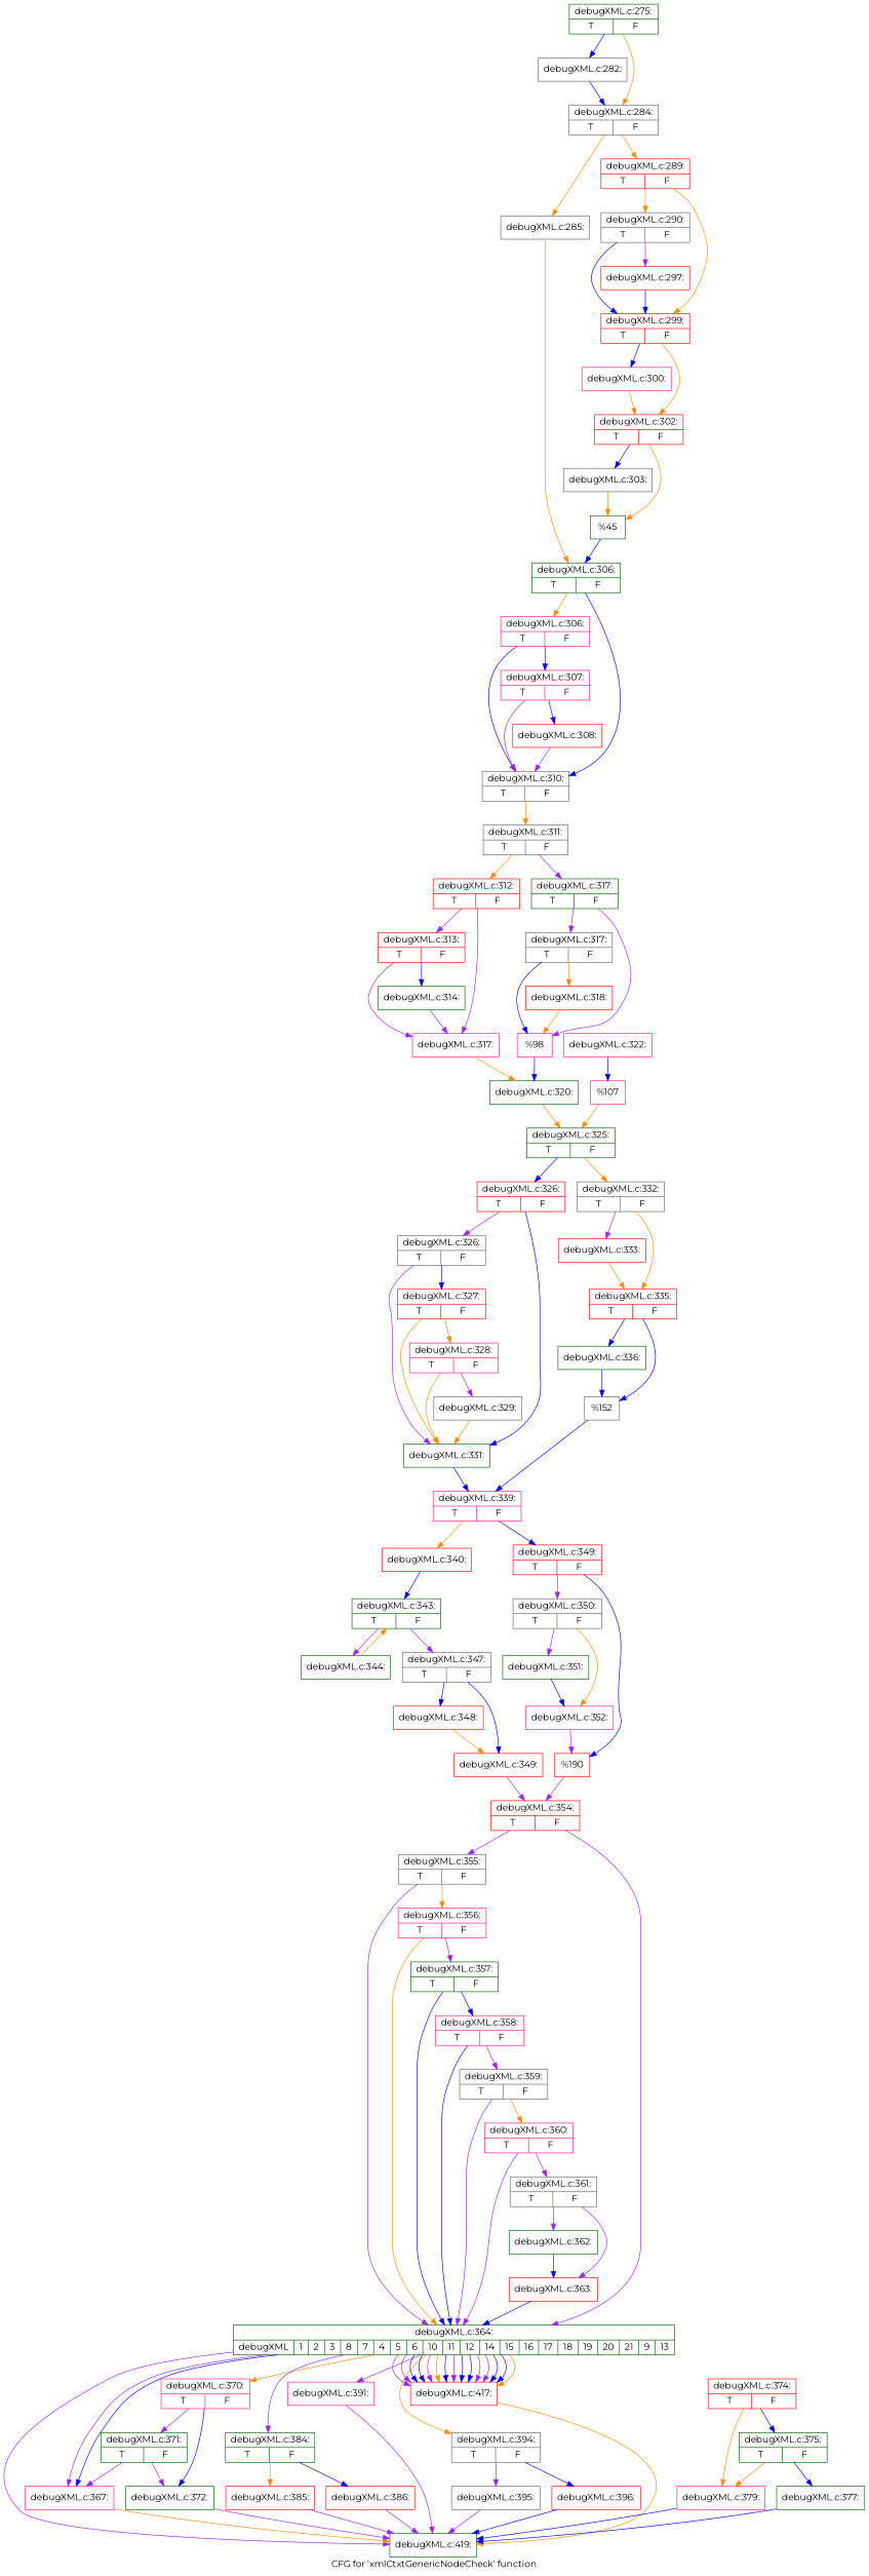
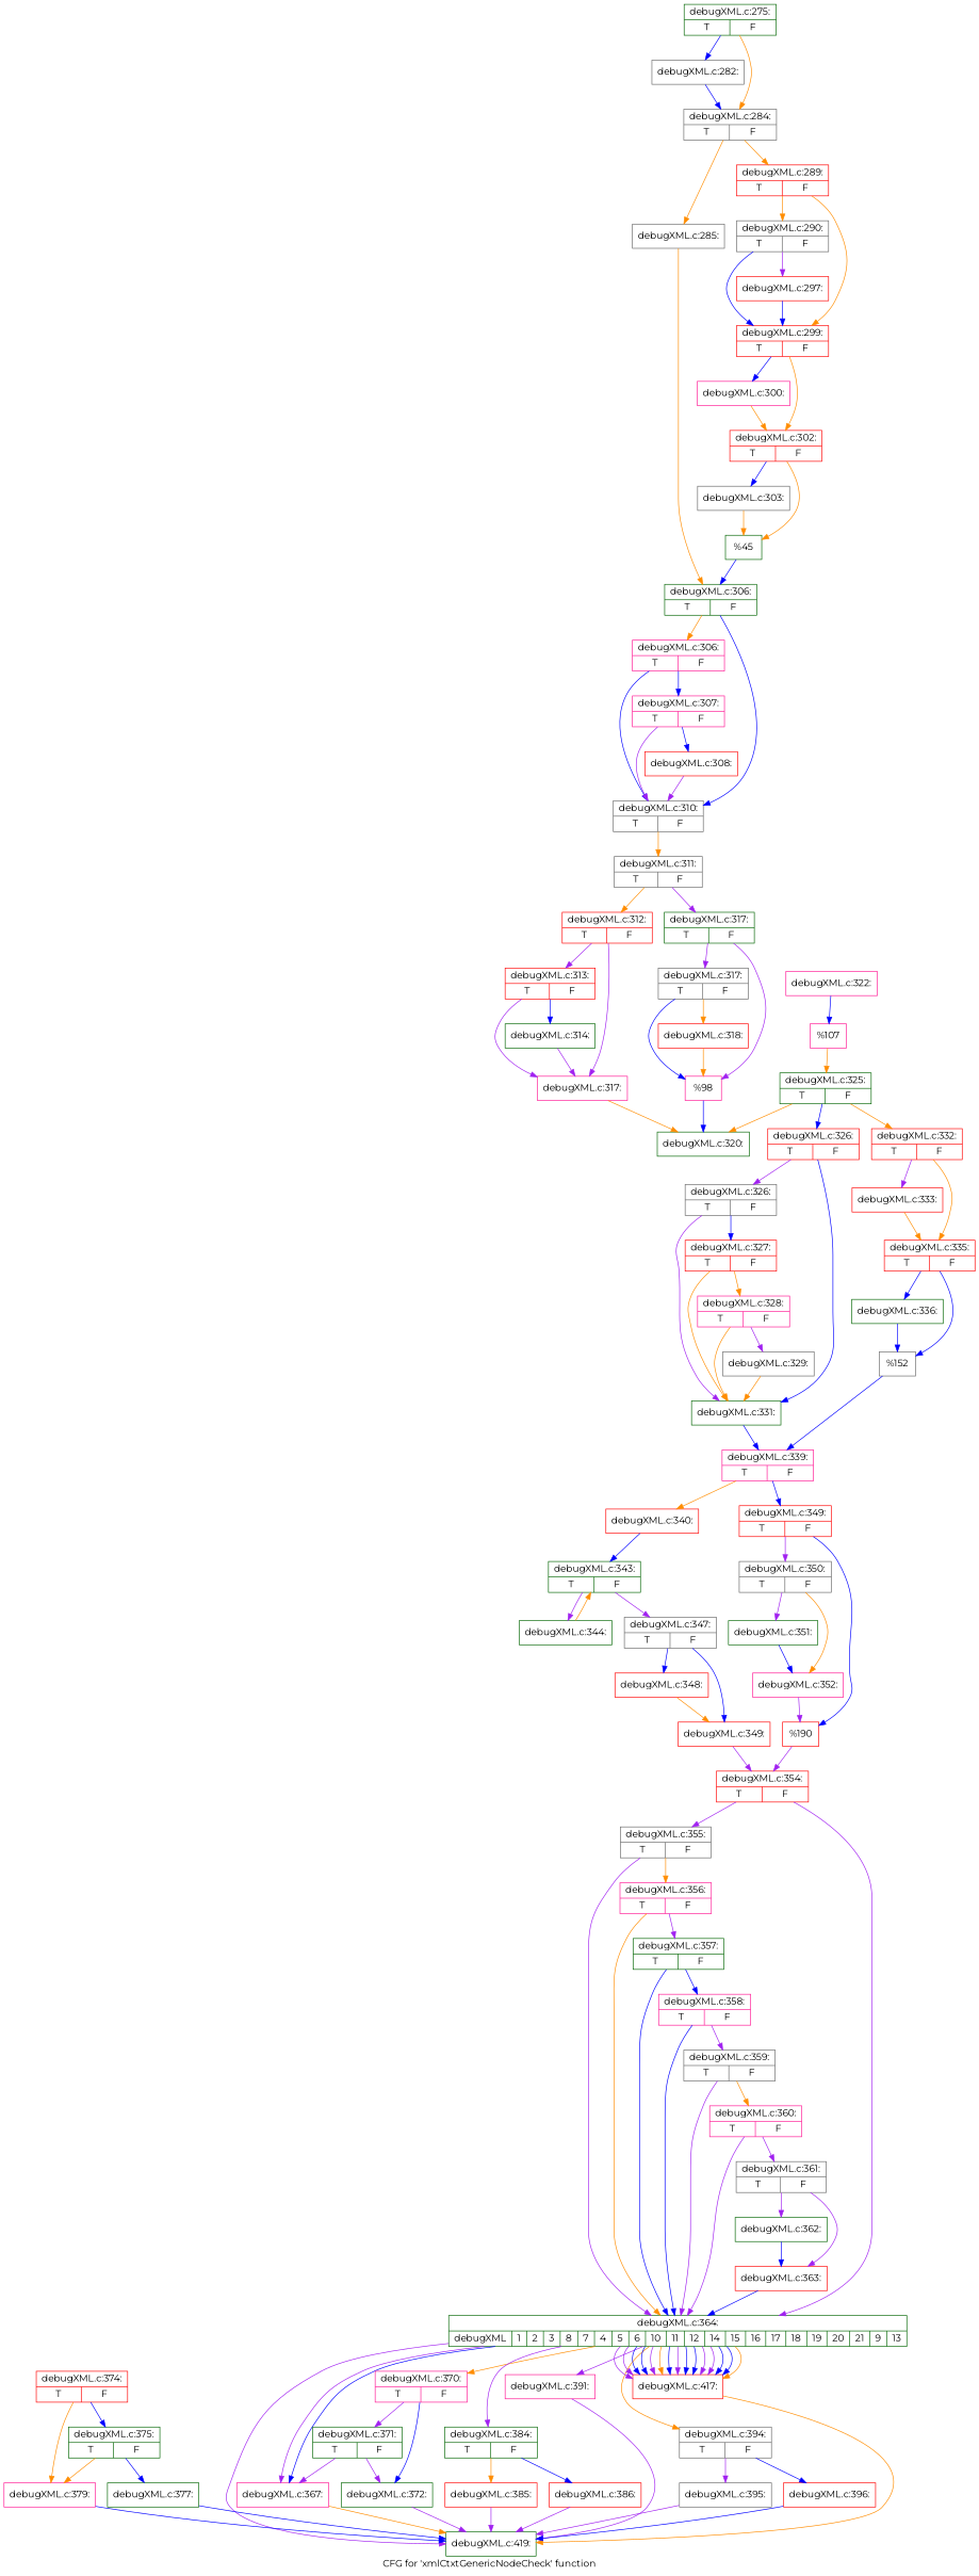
  digraph {
    fontname=Montserrat
    label="CFG for 'xmlCtxtGenericNodeCheck' function"
    node [color=red fontname=Montserrat shape=record]
    edge [color=blue fontname=Montserrat]
    n1 [color=darkgreen label="{debugXML.c:275:|{<s0>T|<s1>F}}"]
    n2 [color=gray40 label="{debugXML.c:282:}"]
    n3 [color=gray40 label="{debugXML.c:284:|{<s0>T|<s1>F}}"]
    n4 [color=gray40 label="{debugXML.c:285:}"]
    n5 [label="{debugXML.c:289:|{<s0>T|<s1>F}}"]
    n6 [color=darkgreen label="{debugXML.c:306:|{<s0>T|<s1>F}}"]
    n7 [color=gray40 label="{debugXML.c:290:|{<s0>T|<s1>F}}"]
    n8 [label="{debugXML.c:299:|{<s0>T|<s1>F}}"]
    n9 [color=deeppink label="{debugXML.c:306:|{<s0>T|<s1>F}}"]
    n10 [color=gray40 label="{debugXML.c:310:|{<s0>T|<s1>F}}"]
    n11 [label="{debugXML.c:297:}"]
    n12 [color=deeppink label="{debugXML.c:300:}"]
    n13 [label="{debugXML.c:302:|{<s0>T|<s1>F}}"]
    n14 [color=deeppink label="{debugXML.c:307:|{<s0>T|<s1>F}}"]
    n15 [color=gray40 label="{debugXML.c:311:|{<s0>T|<s1>F}}"]
    n16 [color=gray40 label="{debugXML.c:303:}"]
    n17 [color=darkgreen label="{%45}"]
    n18 [label="{debugXML.c:308:}"]
    n19 [label="{debugXML.c:312:|{<s0>T|<s1>F}}"]
    n20 [color=darkgreen label="{debugXML.c:317:|{<s0>T|<s1>F}}"]
    n21 [label="{debugXML.c:313:|{<s0>T|<s1>F}}"]
    n22 [color=deeppink label="{debugXML.c:317:}"]
    n23 [color=gray40 label="{debugXML.c:317:|{<s0>T|<s1>F}}"]
    n24 [color=deeppink label="{%98}"]
    n25 [color=deeppink label="{debugXML.c:322:}"]
    n26 [color=deeppink label="{%107}"]
    n27 [color=darkgreen label="{debugXML.c:325:|{<s0>T|<s1>F}}"]
    n28 [color=darkgreen label="{debugXML.c:314:}"]
    n29 [color=darkgreen label="{debugXML.c:320:}"]
    n30 [label="{debugXML.c:318:}"]
    n31 [label="{debugXML.c:326:|{<s0>T|<s1>F}}"]
-   n32 [color=gray40 label="{debugXML.c:332:|{<s0>T|<s1>F}}"]
+   n32 [label="{debugXML.c:332:|{<s0>T|<s1>F}}"]
    n33 [color=gray40 label="{debugXML.c:326:|{<s0>T|<s1>F}}"]
    n34 [color=darkgreen label="{debugXML.c:331:}"]
    n35 [label="{debugXML.c:333:}"]
    n36 [label="{debugXML.c:335:|{<s0>T|<s1>F}}"]
    n37 [label="{debugXML.c:327:|{<s0>T|<s1>F}}"]
    n38 [color=deeppink label="{debugXML.c:339:|{<s0>T|<s1>F}}"]
    n39 [color=darkgreen label="{debugXML.c:336:}"]
    n40 [color=gray40 label="{%152}"]
    n41 [color=deeppink label="{debugXML.c:328:|{<s0>T|<s1>F}}"]
    n42 [label="{debugXML.c:340:}"]
    n43 [label="{debugXML.c:349:|{<s0>T|<s1>F}}"]
    n44 [color=gray40 label="{debugXML.c:329:}"]
    n45 [color=darkgreen label="{debugXML.c:343:|{<s0>T|<s1>F}}"]
    n46 [color=gray40 label="{debugXML.c:350:|{<s0>T|<s1>F}}"]
    n47 [label="{%190}"]
    n48 [color=darkgreen label="{debugXML.c:344:}"]
    n49 [color=gray40 label="{debugXML.c:347:|{<s0>T|<s1>F}}"]
    n50 [color=darkgreen label="{debugXML.c:351:}"]
    n51 [color=deeppink label="{debugXML.c:352:}"]
    n52 [label="{debugXML.c:354:|{<s0>T|<s1>F}}"]
    n53 [label="{debugXML.c:348:}"]
    n54 [label="{debugXML.c:349:}"]
    n55 [color=gray40 label="{debugXML.c:355:|{<s0>T|<s1>F}}"]
    n56 [color=darkgreen label="{debugXML.c:364:|{<s0>debugXML|<s1>1|<s2>2|<s3>3|<s4>8|<s5>7|<s6>4|<s7>5|<s8>6|<s9>10|<s10>11|<s11>12|<s12>14|<s13>15|<s14>16|<s15>17|<s16>18|<s17>19|<s18>20|<s19>21|<s20>9|<s21>13}}"]
    n57 [color=deeppink label="{debugXML.c:356:|{<s0>T|<s1>F}}"]
    n58 [color=darkgreen label="{debugXML.c:419:}"]
    n59 [color=deeppink label="{debugXML.c:367:}"]
    n60 [color=deeppink label="{debugXML.c:370:|{<s0>T|<s1>F}}"]
    n61 [color=darkgreen label="{debugXML.c:384:|{<s0>T|<s1>F}}"]
    n62 [color=deeppink label="{debugXML.c:391:}"]
    n63 [color=gray40 label="{debugXML.c:394:|{<s0>T|<s1>F}}"]
    n64 [label="{debugXML.c:417:}"]
    n65 [color=darkgreen label="{debugXML.c:357:|{<s0>T|<s1>F}}"]
    n66 [color=darkgreen label="{debugXML.c:372:}"]
    n67 [color=darkgreen label="{debugXML.c:371:|{<s0>T|<s1>F}}"]
    n68 [label="{debugXML.c:385:}"]
    n69 [label="{debugXML.c:386:}"]
    n70 [color=gray40 label="{debugXML.c:395:}"]
    n71 [label="{debugXML.c:396:}"]
    n72 [color=deeppink label="{debugXML.c:358:|{<s0>T|<s1>F}}"]
    n73 [color=gray40 label="{debugXML.c:359:|{<s0>T|<s1>F}}"]
    n74 [color=deeppink label="{debugXML.c:360:|{<s0>T|<s1>F}}"]
    n75 [color=gray40 label="{debugXML.c:361:|{<s0>T|<s1>F}}"]
    n76 [color=darkgreen label="{debugXML.c:362:}"]
    n77 [label="{debugXML.c:363:}"]
    n78 [label="{debugXML.c:374:|{<s0>T|<s1>F}}"]
    n79 [color=darkgreen label="{debugXML.c:375:|{<s0>T|<s1>F}}"]
    n80 [color=deeppink label="{debugXML.c:379:}"]
    n81 [color=darkgreen label="{debugXML.c:377:}"]
    n1 -> n2
    n1 -> n3 [color=darkorange]
    n2 -> n3
    n3 -> n4 [color=darkorange]
    n3 -> n5 [color=darkorange]
    n4 -> n6 [color=darkorange]
    n5 -> n7 [color=darkorange]
    n5 -> n8 [color=darkorange]
    n6 -> n9 [color=darkorange]
    n6 -> n10
    n7 -> n8
    n7 -> n11 [color=purple]
    n8 -> n12
    n8 -> n13 [color=darkorange]
    n9 -> n10
    n9 -> n14
    n10 -> n15 [color=darkorange]
    n11 -> n8
    n12 -> n13 [color=darkorange]
    n13 -> n16
    n13 -> n17 [color=darkorange]
    n14 -> n10 [color=purple]
    n14 -> n18
    n15 -> n19 [color=darkorange]
    n15 -> n20 [color=purple]
    n16 -> n17 [color=darkorange]
    n17 -> n6
    n18 -> n10 [color=purple]
    n19 -> n21 [color=purple]
    n19 -> n22 [color=purple]
    n20 -> n23 [color=purple]
    n20 -> n24 [color=purple]
    n21 -> n22 [color=purple]
    n21 -> n28
    n22 -> n29 [color=darkorange]
    n23 -> n24
    n23 -> n30 [color=darkorange]
    n24 -> n29
    n25 -> n26
    n26 -> n27 [color=darkorange]
    n27 -> n31
    n27 -> n32 [color=darkorange]
    n28 -> n22 [color=purple]
-   n29 -> n27 [color=darkorange]
+   n27 -> n29 [color=darkorange]
    n30 -> n24 [color=darkorange]
    n31 -> n33 [color=purple]
    n31 -> n34
    n32 -> n35 [color=purple]
    n32 -> n36 [color=darkorange]
    n33 -> n34 [color=purple]
    n33 -> n37
    n34 -> n38
    n35 -> n36 [color=darkorange]
    n36 -> n39
    n36 -> n40
    n37 -> n34 [color=darkorange]
    n37 -> n41 [color=darkorange]
    n38 -> n42 [color=darkorange]
    n38 -> n43
    n39 -> n40
    n40 -> n38
    n41 -> n34 [color=darkorange]
    n41 -> n44 [color=purple]
    n42 -> n45
    n43 -> n46 [color=purple]
    n43 -> n47
    n44 -> n34 [color=darkorange]
    n45 -> n48 [color=purple]
    n45 -> n49 [color=purple]
    n46 -> n50 [color=purple]
    n46 -> n51 [color=darkorange]
    n47 -> n52 [color=purple]
    n48 -> n45 [color=darkorange]
    n49 -> n53
    n49 -> n54
    n50 -> n51
    n51 -> n47 [color=purple]
    n52 -> n55 [color=purple]
    n52 -> n56 [color=purple]
    n53 -> n54 [color=darkorange]
    n54 -> n52 [color=purple]
    n55 -> n56 [color=purple]
    n55 -> n57 [color=darkorange]
    n56 -> n58 [color=purple]
    n56 -> n59 [color=purple]
    n56 -> n59
    n56 -> n60 [color=darkorange]
    n56 -> n61 [color=purple]
    n56 -> n62 [color=purple]
    n56 -> n63 [color=darkorange]
    n56 -> n64 [color=purple]
    n56 -> n64 [color=purple]
    n56 -> n64
    n56 -> n64
    n56 -> n64 [color=purple]
    n56 -> n64 [color=darkorange]
    n56 -> n64
    n56 -> n64 [color=purple]
    n56 -> n64
    n56 -> n64
    n56 -> n64 [color=purple]
    n56 -> n64 [color=purple]
    n56 -> n64
    n56 -> n64
    n56 -> n64 [color=darkorange]
    n57 -> n56 [color=darkorange]
    n57 -> n65 [color=purple]
    n59 -> n58 [color=darkorange]
    n60 -> n66
    n60 -> n67 [color=purple]
    n61 -> n68 [color=darkorange]
    n61 -> n69
    n62 -> n58 [color=purple]
    n63 -> n70 [color=purple]
    n63 -> n71
    n64 -> n58 [color=darkorange]
    n65 -> n56
    n65 -> n72
    n66 -> n58 [color=purple]
    n67 -> n59 [color=purple]
    n67 -> n66 [color=purple]
    n68 -> n58 [color=purple]
    n69 -> n58 [color=purple]
    n70 -> n58 [color=purple]
    n71 -> n58
    n72 -> n56
    n72 -> n73 [color=purple]
    n73 -> n56 [color=purple]
    n73 -> n74 [color=darkorange]
    n74 -> n56 [color=purple]
    n74 -> n75 [color=purple]
    n75 -> n76 [color=purple]
    n75 -> n77 [color=purple]
    n76 -> n77
    n77 -> n56
    n78 -> n79
    n78 -> n80 [color=darkorange]
    n79 -> n80 [color=darkorange]
    n79 -> n81
    n80 -> n58
    n81 -> n58
  }
